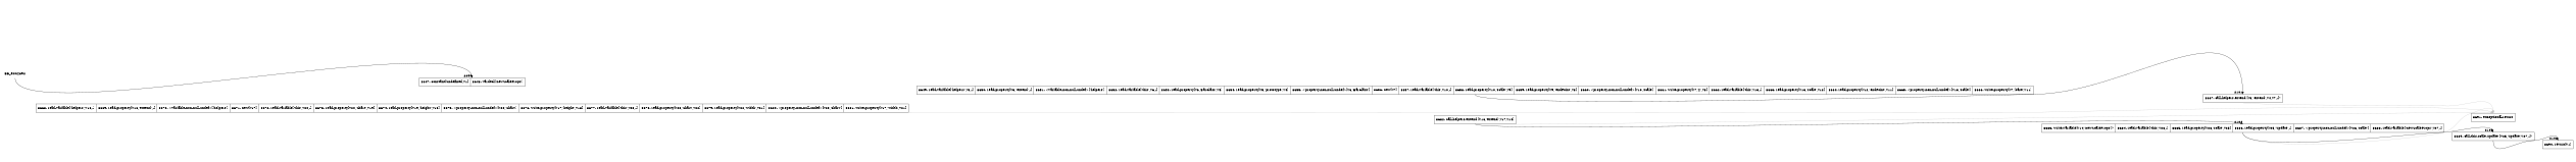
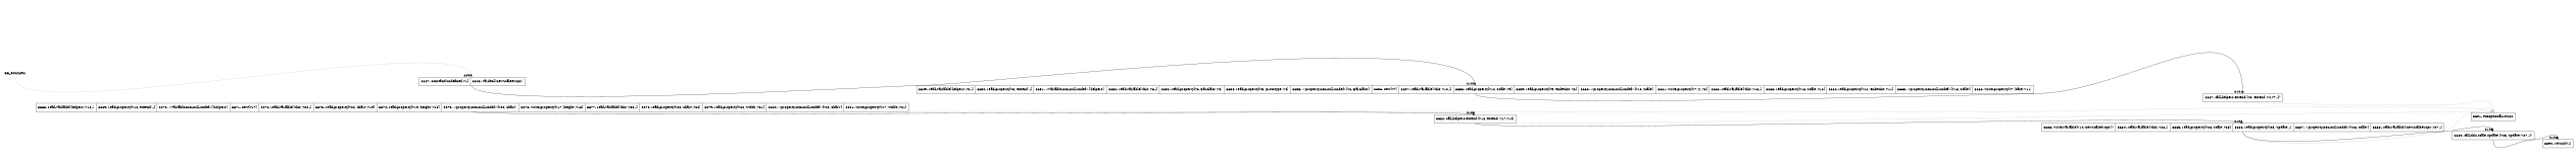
  digraph {
    rankdir=LR
    node [shape=record]
    edge [headport=n tailport=s]
    n1 [label=BB_entry892 shape=none]
    n2 [label="{8647: constant[undefined,v1]|8648: vardecl['newScaleProps']}"]
    n3 [label="{8649: read-variable['helpers',v3,-]|8650: read-property[v3,'extend',-]|8651: \<variable-non-null-undef\>['helpers']|8652: read-variable['this',v6,-]|8653: read-property[v6,'BarClass',v5]|8654: read-property[v5,'prototype',v4]|8655: \<property-non-null-undef\>[v6,'BarClass']|8656: new[v7]|8657: read-variable['this',v10,-]|8658: read-property[v10,'scale',v9]|8659: read-property[v9,'endPoint',v8]|8660: \<property-non-null-undef\>[v10,'scale']|8661: write-property[v7,'y',v8]|8662: read-variable['this',v13,-]|8663: read-property[v13,'scale',v12]|8664: read-property[v12,'endPoint',v11]|8665: \<property-non-null-undef\>[v13,'scale']|8666: write-property[v7,'base',v11]}"]
    n4 [label="{8667: call-helpers.extend [v3,'extend',v4,v7,-]*}"]
    n5 [label="{8691: exceptional-return}"]
    n6 [label="{8668: read-variable['helpers',v16,-]|8669: read-property[v16,'extend',-]|8670: \<variable-non-null-undef\>['helpers']|8671: new[v17]|8672: read-variable['this',v20,-]|8673: read-property[v20,'chart',v19]|8674: read-property[v19,'height',v18]|8675: \<property-non-null-undef\>[v20,'chart']|8676: write-property[v17,'height',v18]|8677: read-variable['this',v23,-]|8678: read-property[v23,'chart',v22]|8679: read-property[v22,'width',v21]|8680: \<property-non-null-undef\>[v23,'chart']|8681: write-property[v17,'width',v21]}"]
    n7 [label="{8682: call-helpers.extend [v16,'extend',v17,v14]}"]
    n8 [label="{8683: write-variable[v14,'newScaleProps']*|8684: read-variable['this',v26,-]|8685: read-property[v26,'scale',v25]|8686: read-property[v25,'update',-]|8687: \<property-non-null-undef\>[v26,'scale']|8688: read-variable['newScaleProps',v27,-]}"]
    n9 [label="{8689: call-this.scale.update [v25,'update',v27,-]*}"]
    n10 [label="{8690: return[v1]}"]
-   n1 -> n2 [headlabel="    2099"]
+   n1 -> n2 [headlabel="    2099" color=gray]
+   n2 -> n3 [headlabel="      2100"]
    n3 -> n4 [headlabel="      2101"]
    n4 -> n5 [color=gray]
    n6 -> n5 [color=gray]
+   n6 -> n7 [headlabel="      2103"]
    n7 -> n5 [color=gray]
    n7 -> n8 [headlabel="      2104"]
    n8 -> n5 [color=gray]
    n8 -> n9 [headlabel="      2105"]
    n9 -> n10 [headlabel="      2106"]
  }
